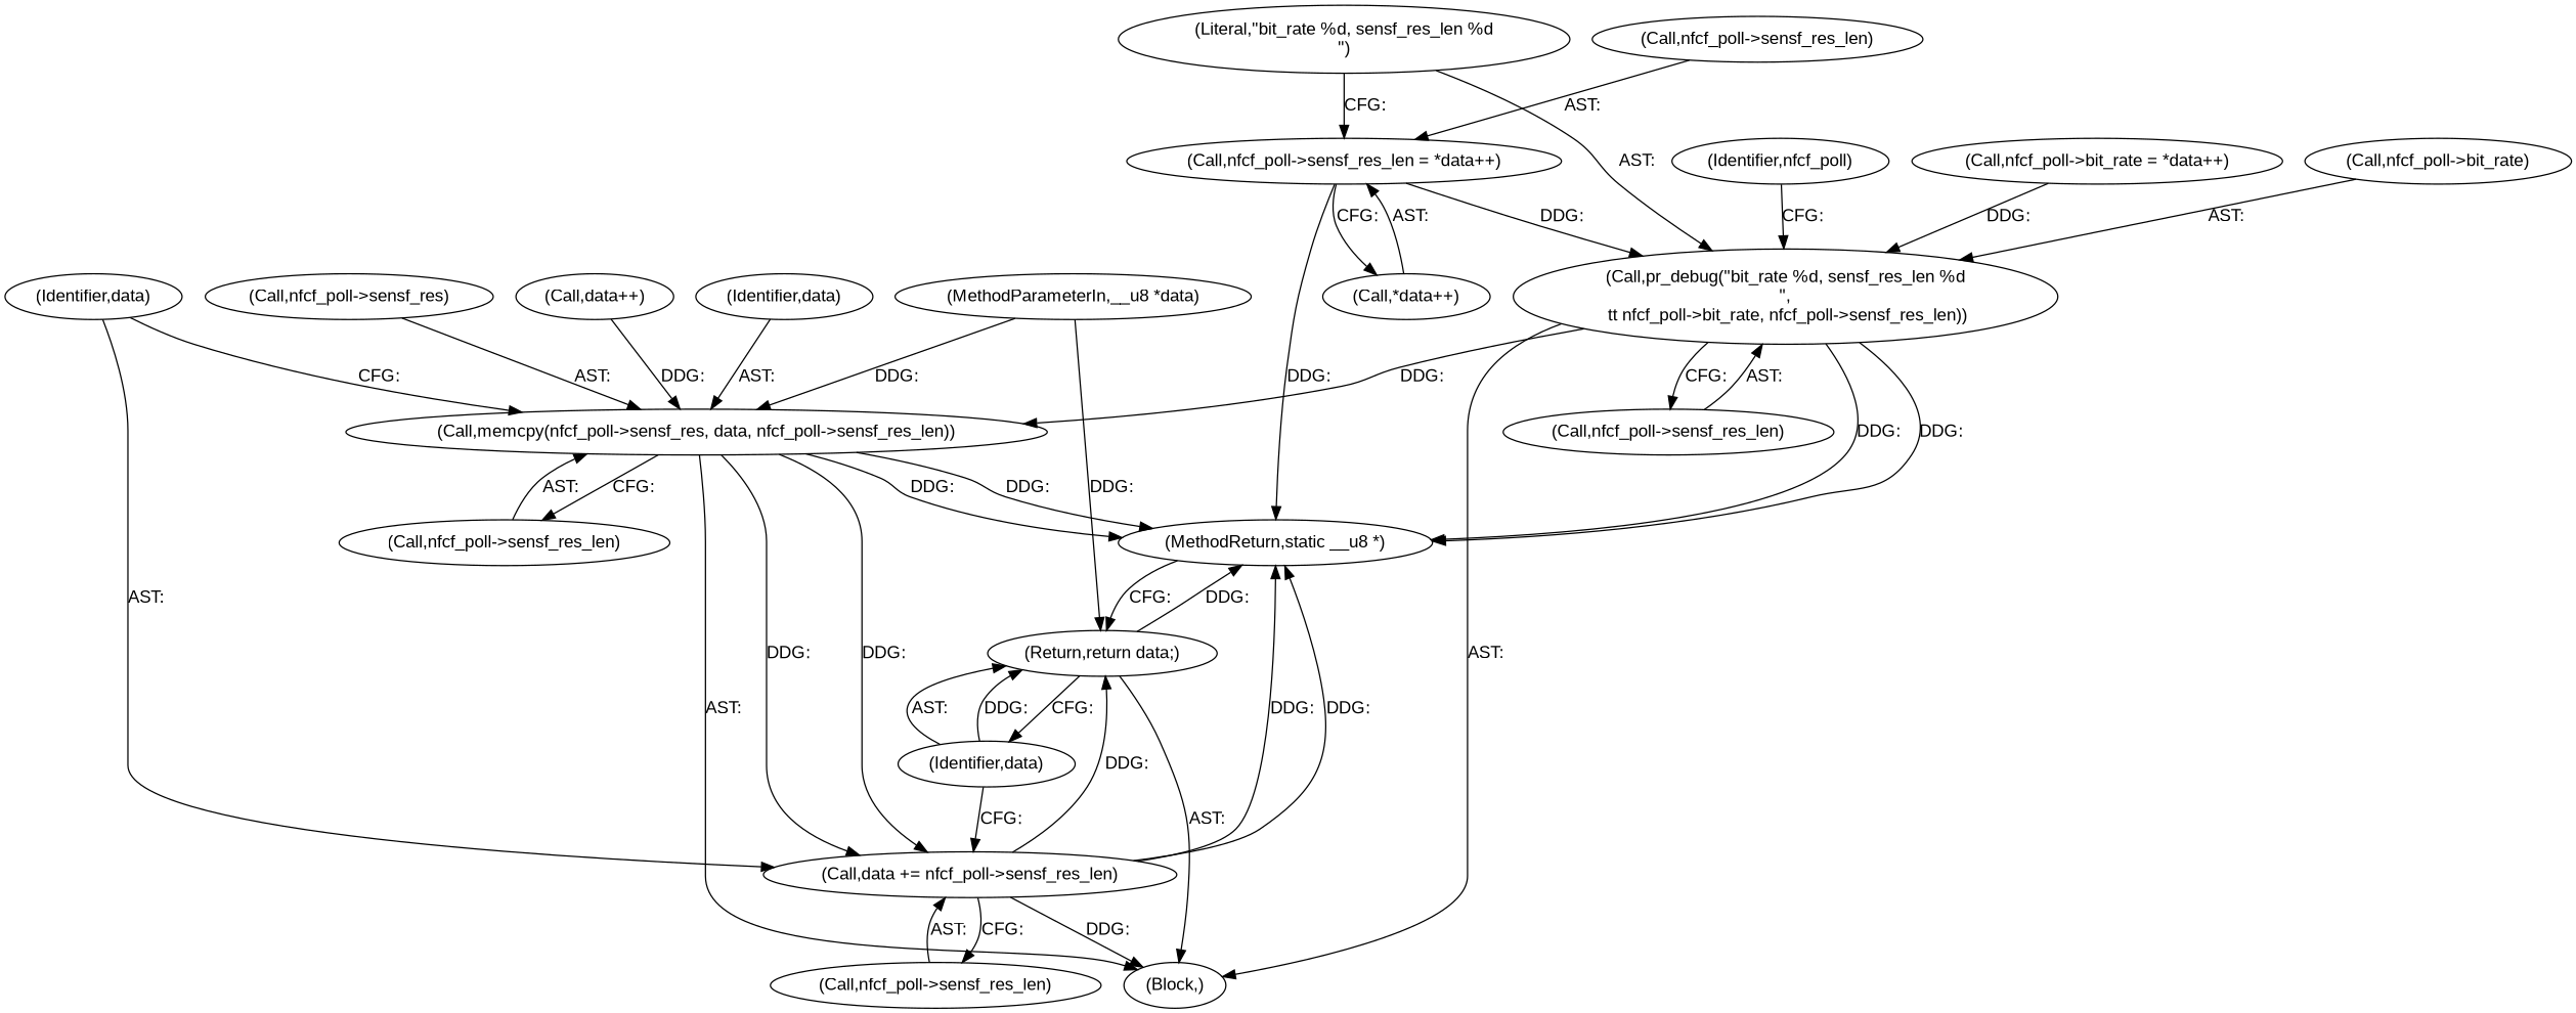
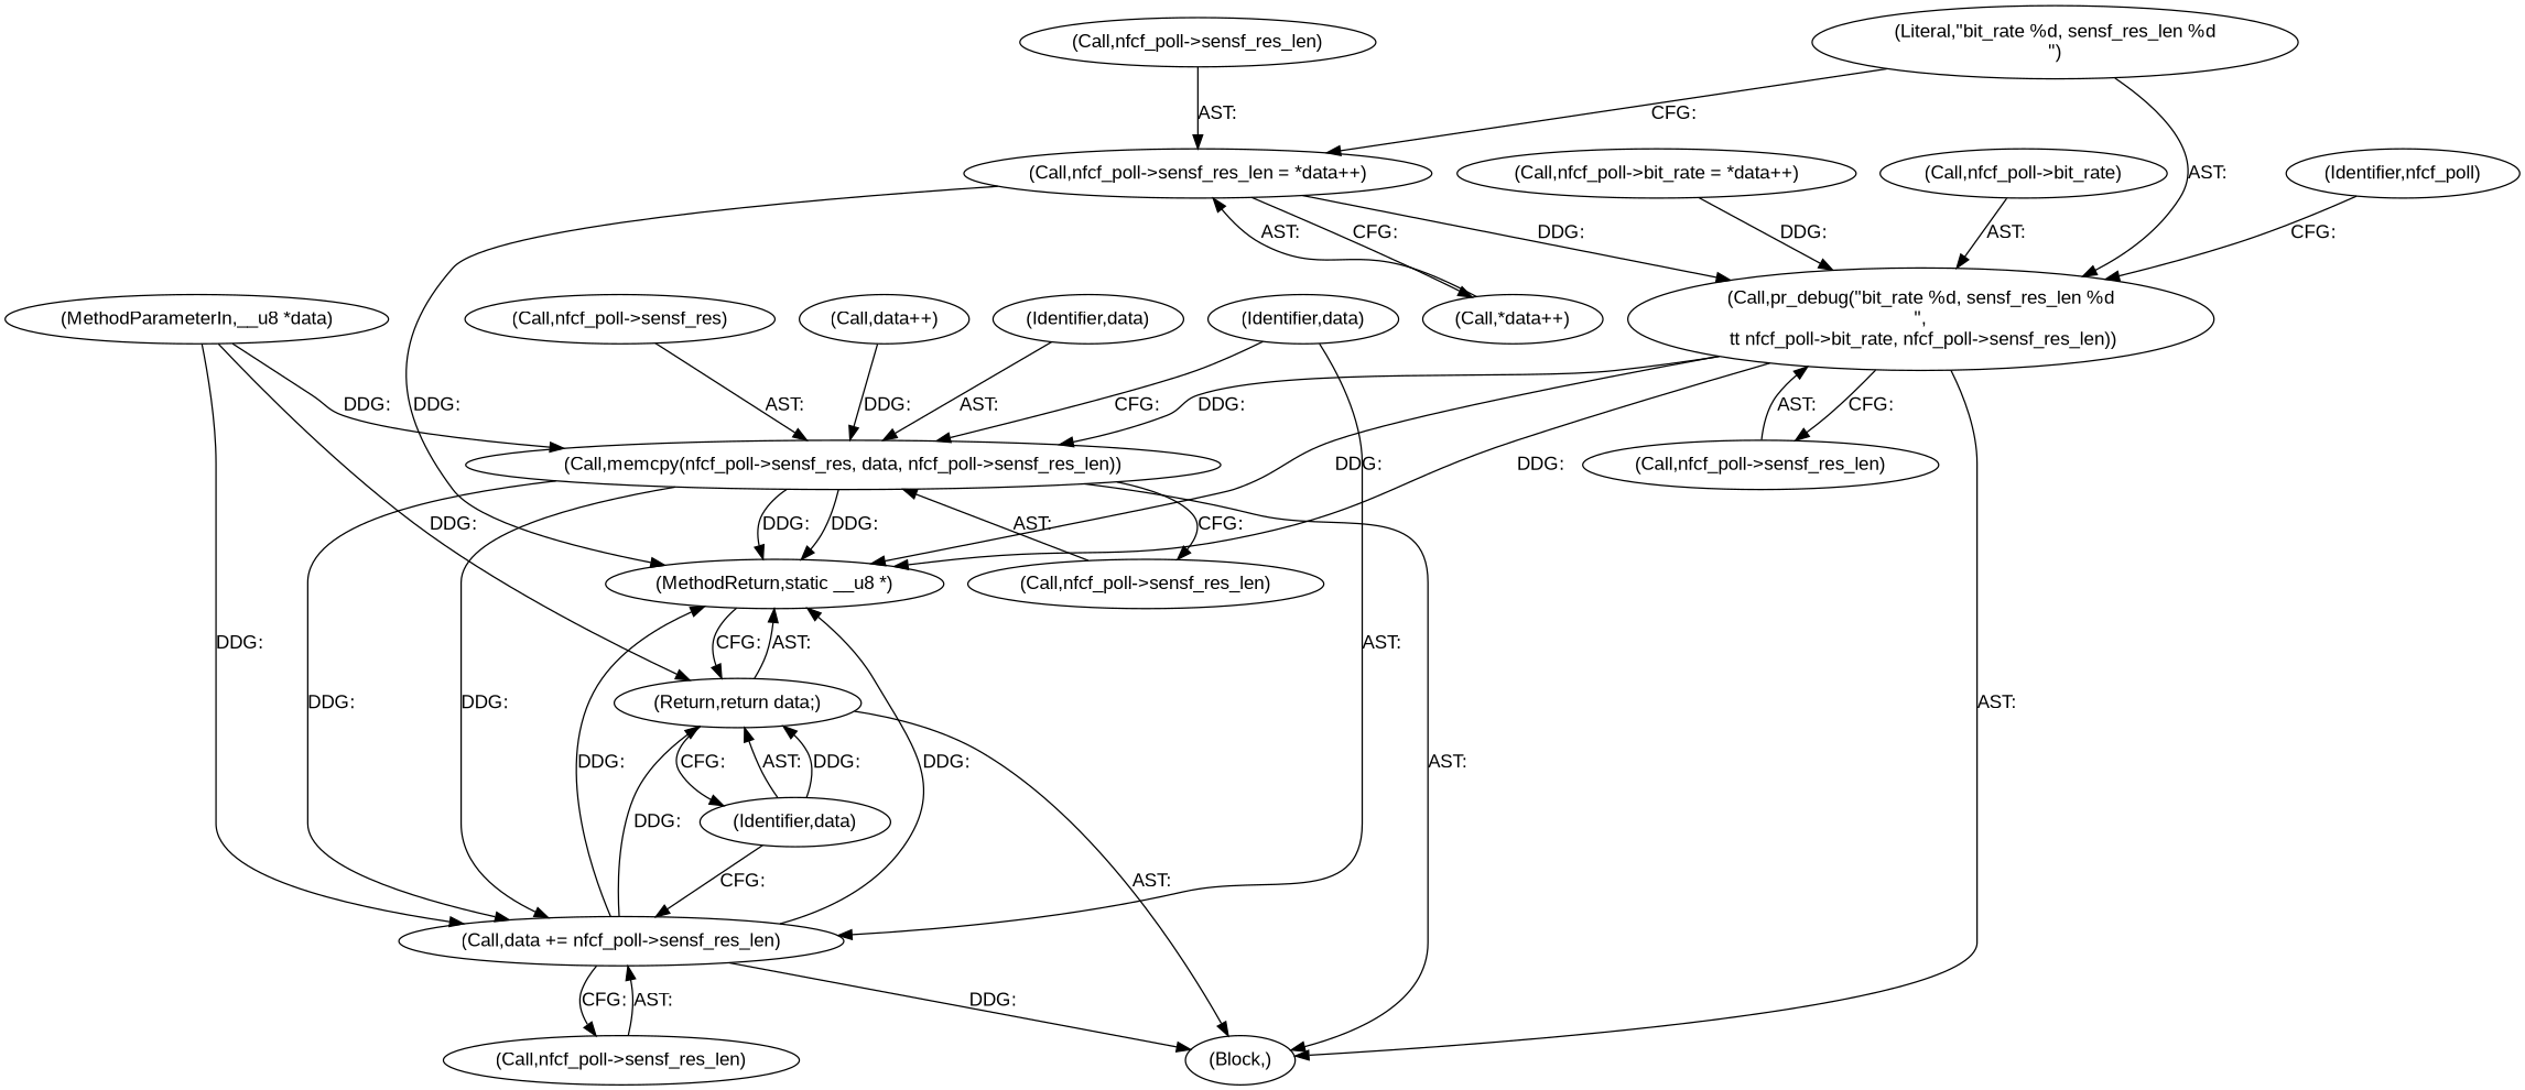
  digraph {
    fontname="Liberation Sans"
    node [fontname="Liberation Sans"]
    edge [fontname="Liberation Sans"]
    n1 [label="(Call,nfcf_poll->sensf_res_len = *data++)"]
    n2 [label="(Call,pr_debug(\"bit_rate %d, sensf_res_len %d\n\",\n \t\t nfcf_poll->bit_rate, nfcf_poll->sensf_res_len))"]
    n3 [label="(MethodReturn,static __u8 *)"]
    n4 [label="(Call,*data++)"]
    n5 [label="(Block,)"]
    n6 [label="(Call,memcpy(nfcf_poll->sensf_res, data, nfcf_poll->sensf_res_len))"]
    n7 [label="(Call,nfcf_poll->sensf_res_len)"]
    n8 [label="(Return,return data;)"]
    n9 [label="(Call,data += nfcf_poll->sensf_res_len)"]
    n10 [label="(Call,nfcf_poll->sensf_res_len)"]
    n11 [label="(Call,nfcf_poll->sensf_res_len)"]
    n12 [label="(Identifier,data)"]
    n13 [label="(Call,nfcf_poll->sensf_res)"]
    n14 [label="(Call,data++)"]
    n15 [label="(Call,nfcf_poll->sensf_res_len)"]
    n16 [label="(Literal,\"bit_rate %d, sensf_res_len %d\n\")"]
    n17 [label="(Identifier,data)"]
    n18 [label="(Identifier,nfcf_poll)"]
    n19 [label="(Identifier,data)"]
    n20 [label="(MethodParameterIn,__u8 *data)"]
    n21 [label="(Call,nfcf_poll->bit_rate = *data++)"]
    n22 [label="(Call,nfcf_poll->bit_rate)"]
    n1 -> n2 [label="DDG: "]
    n1 -> n3 [label="DDG: "]
    n1 -> n4 [label="CFG: "]
    n2 -> n3 [label="DDG: "]
    n2 -> n3 [label="DDG: "]
    n2 -> n5 [label="AST: "]
    n2 -> n6 [label="DDG: "]
    n2 -> n7 [label="CFG: "]
    n3 -> n8 [label="CFG: "]
    n4 -> n1 [label="AST: "]
    n6 -> n3 [label="DDG: "]
    n6 -> n3 [label="DDG: "]
    n6 -> n5 [label="AST: "]
    n6 -> n9 [label="DDG: "]
    n6 -> n9 [label="DDG: "]
    n6 -> n10 [label="CFG: "]
    n7 -> n2 [label="AST: "]
-   n8 -> n3 [label="DDG: "]
+   n8 -> n3 [label="AST: "]
    n8 -> n5 [label="AST: "]
    n8 -> n12 [label="CFG: "]
    n9 -> n3 [label="DDG: "]
    n9 -> n3 [label="DDG: "]
    n9 -> n5 [label="DDG: "]
    n9 -> n8 [label="DDG: "]
    n9 -> n11 [label="CFG: "]
    n10 -> n6 [label="AST: "]
    n11 -> n9 [label="AST: "]
    n12 -> n8 [label="AST: "]
    n12 -> n8 [label="DDG: "]
    n12 -> n9 [label="CFG: "]
    n13 -> n6 [label="AST: "]
    n14 -> n6 [label="DDG: "]
    n15 -> n1 [label="AST: "]
    n16 -> n1 [label="CFG: "]
    n16 -> n2 [label="AST: "]
    n17 -> n6 [label="CFG: "]
    n17 -> n9 [label="AST: "]
    n18 -> n2 [label="CFG: "]
    n19 -> n6 [label="AST: "]
    n20 -> n6 [label="DDG: "]
    n20 -> n8 [label="DDG: "]
+   n20 -> n9 [label="DDG: "]
    n21 -> n2 [label="DDG: "]
    n22 -> n2 [label="AST: "]
  }
